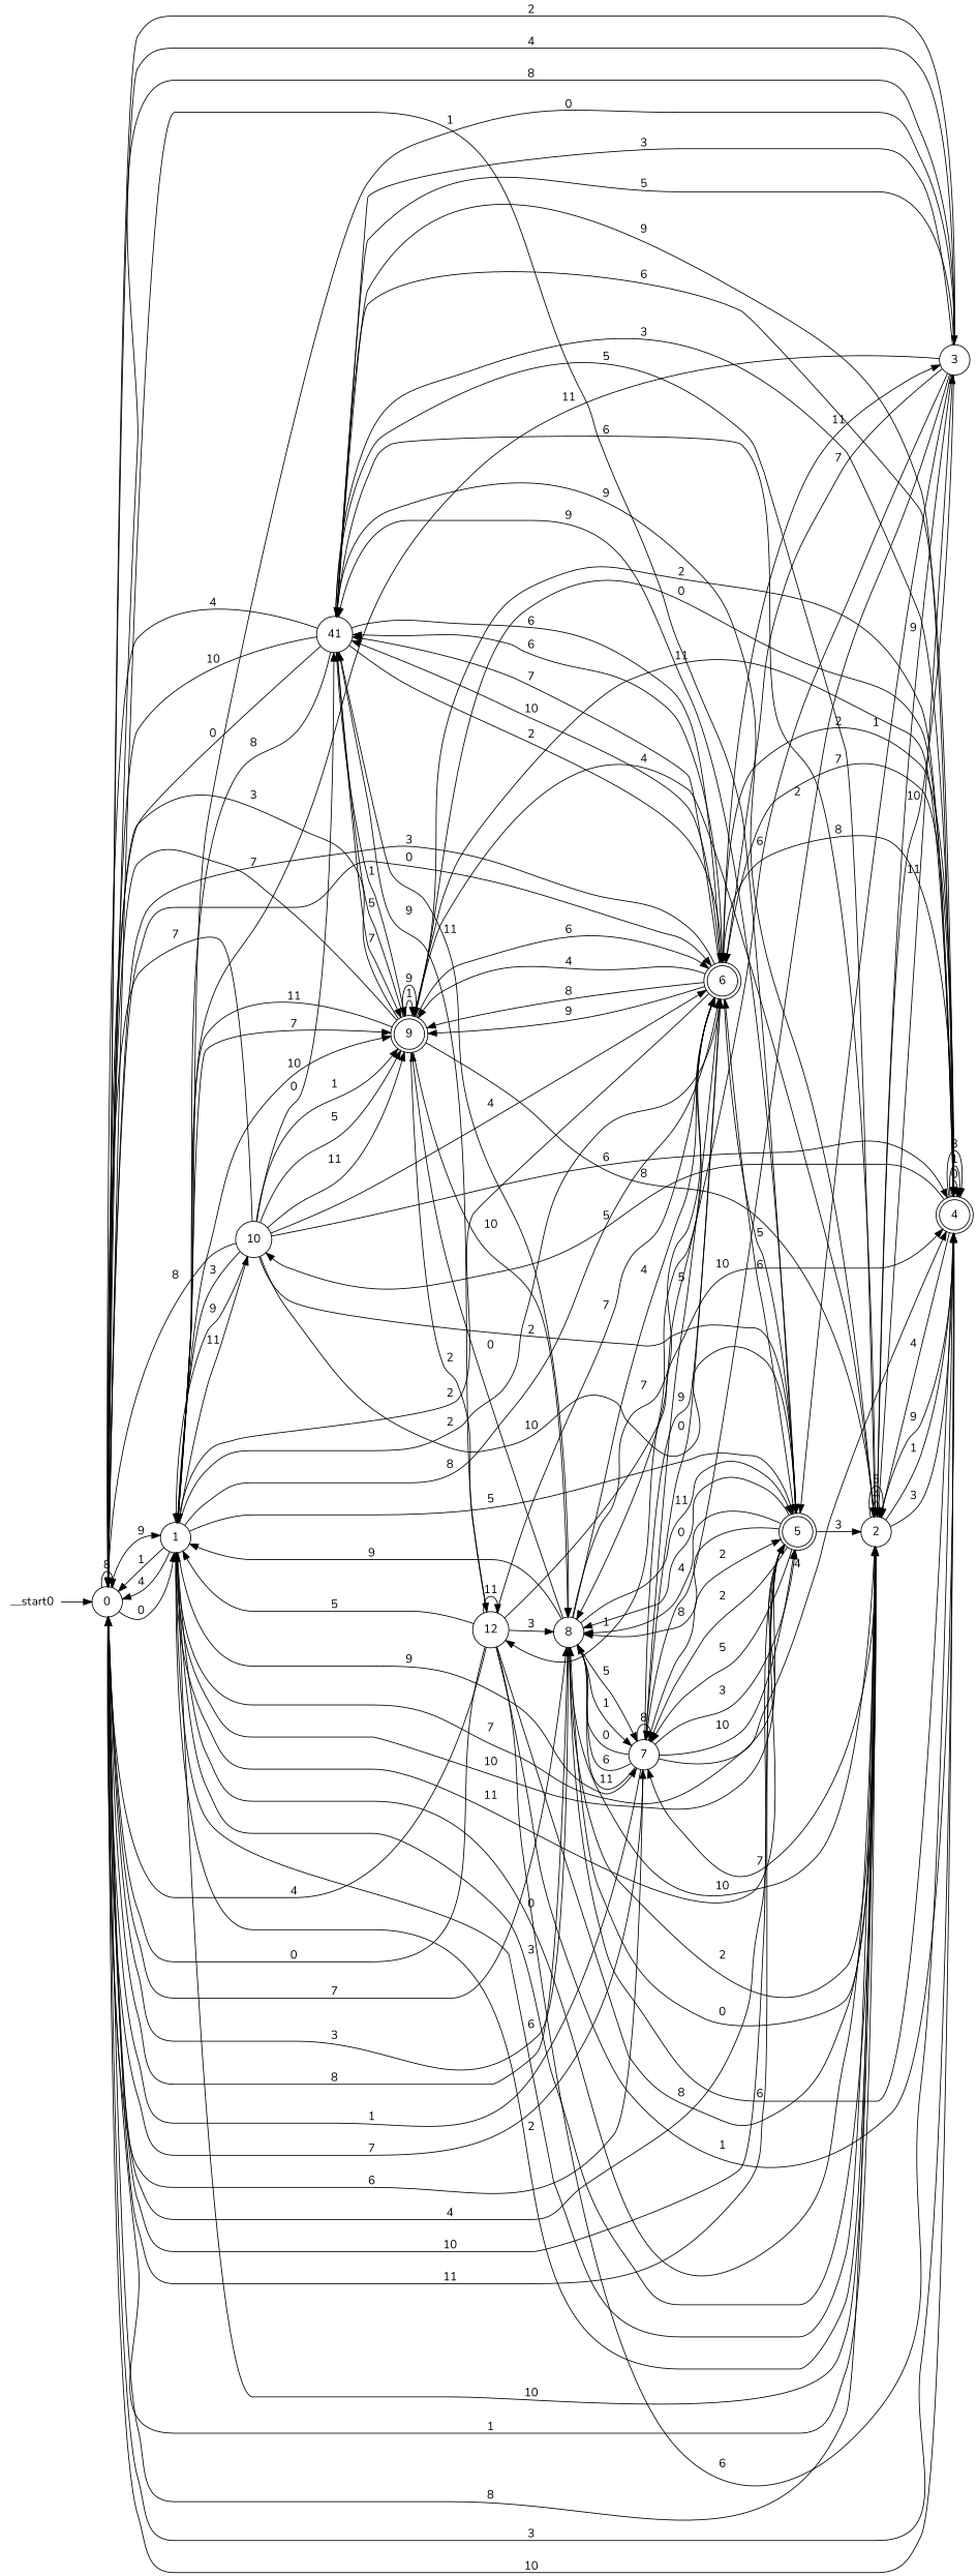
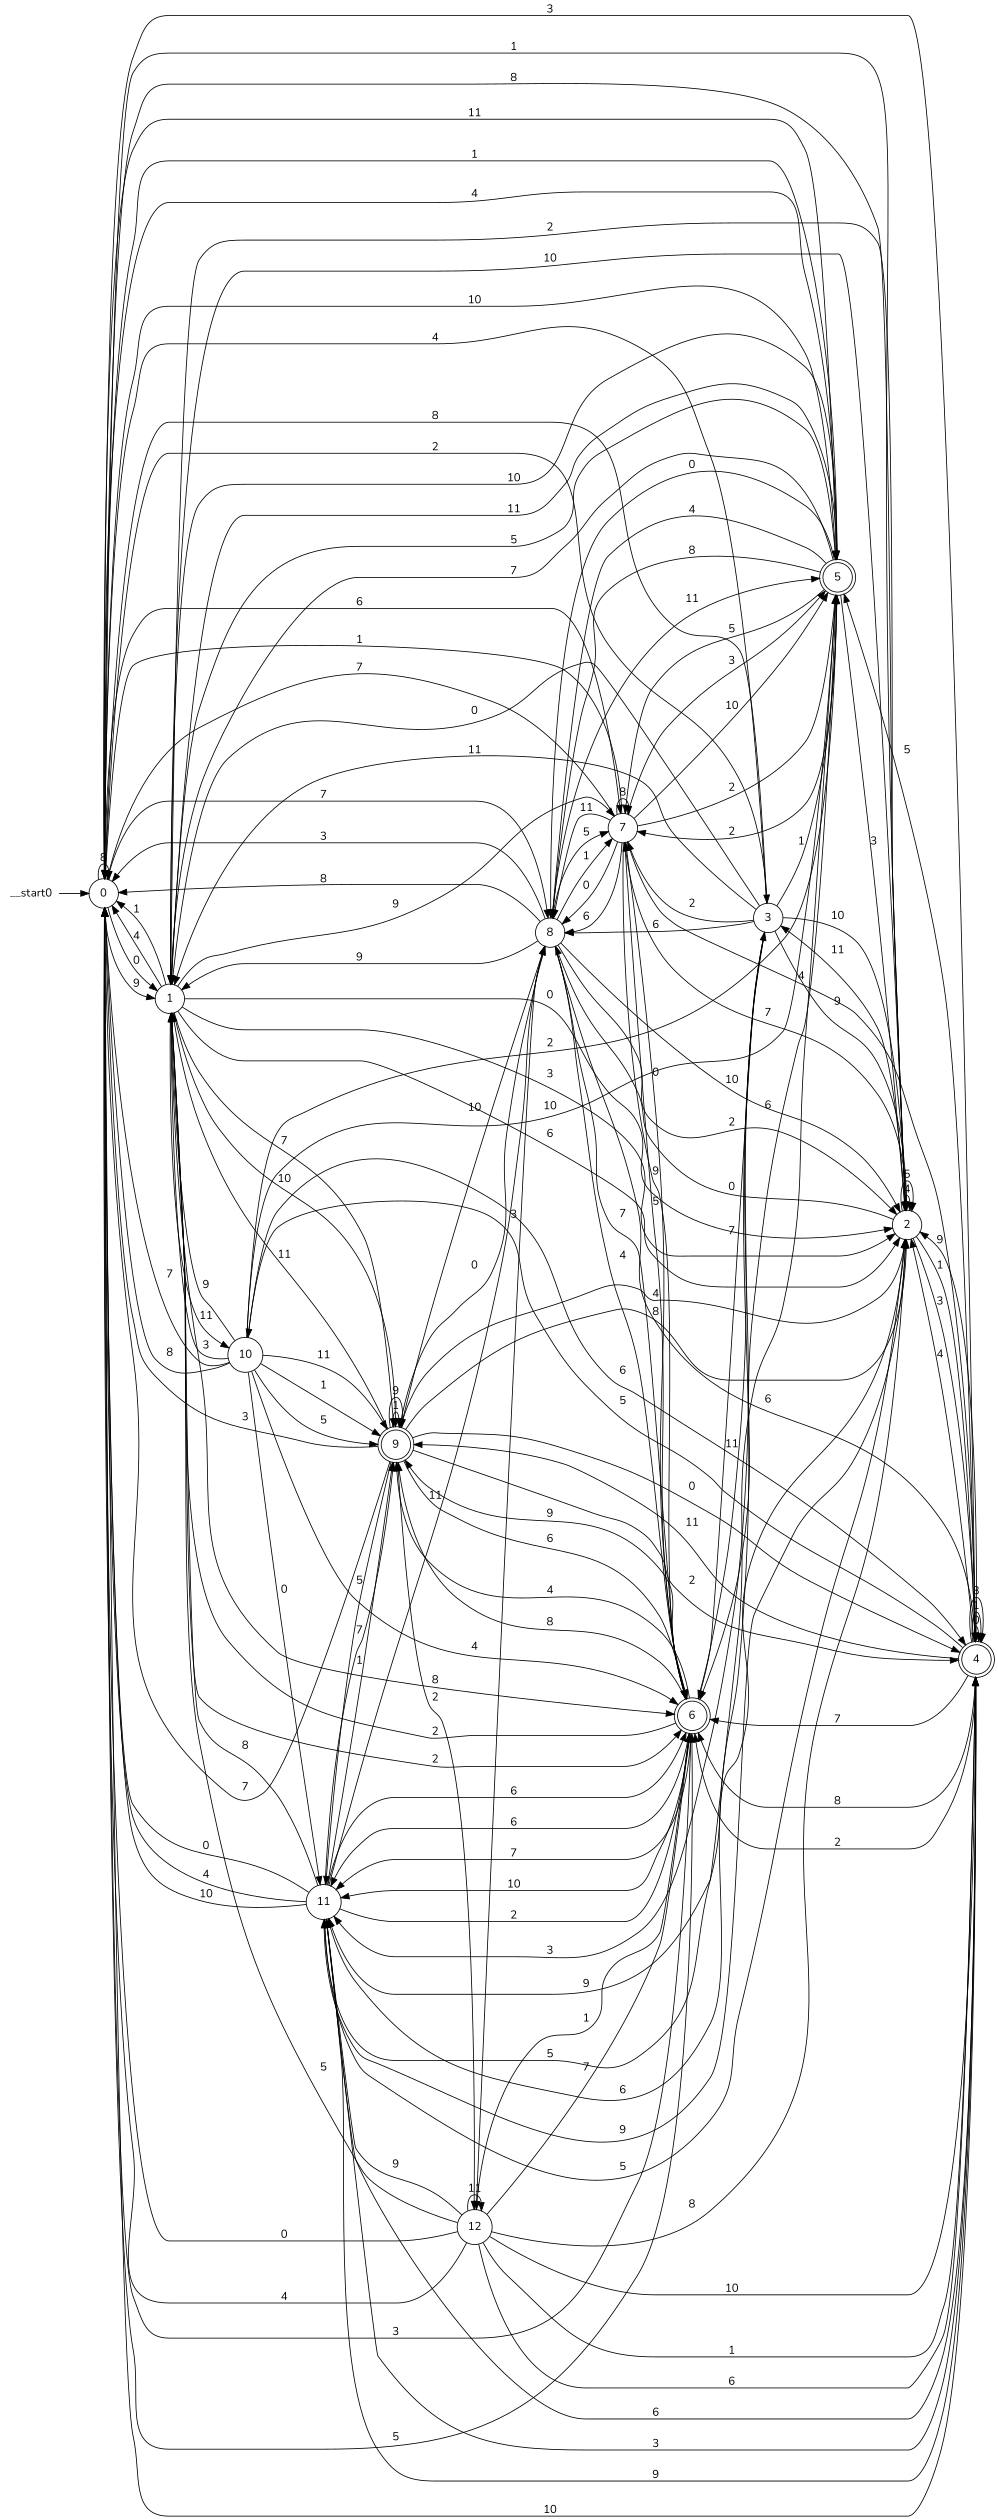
  digraph {
    fontname=Nunito
    rankdir=LR
    node [fontname=Nunito shape=circle]
    edge [fontname=Nunito]
    n1 [label=0]
    n2 [label=1]
    n3 [label=2]
    n4 [label=3]
    n5 [label=4 shape=doublecircle]
    n6 [label=5 shape=doublecircle]
    n7 [label=6 shape=doublecircle]
    n8 [label=7]
    n9 [label=8]
    n10 [label=9 shape=doublecircle]
    n11 [label=10]
-   n12 [label=41]
+   n12 [label=11]
    n13 [label=12]
    __start0 [height=0 shape=none width=0]
    n1 -> n1 [label=8]
    n1 -> n2 [label=0]
    n1 -> n2 [label=9]
    n1 -> n3 [label=1]
    n1 -> n4 [label=2]
    n1 -> n5 [label=3]
    n1 -> n6 [label=4]
    n1 -> n6 [label=10]
    n1 -> n6 [label=11]
-   n1 -> n7 [label=0]
+   n1 -> n7 [label=5]
    n1 -> n8 [label=6]
    n1 -> n9 [label=7]
    n2 -> n1 [label=1]
    n2 -> n1 [label=4]
    n2 -> n3 [label=0]
    n2 -> n3 [label=3]
    n2 -> n3 [label=6]
    n2 -> n6 [label=5]
    n2 -> n7 [label=2]
    n2 -> n7 [label=8]
    n2 -> n8 [label=9]
    n2 -> n10 [label=7]
    n2 -> n10 [label=10]
    n2 -> n11 [label=11]
    n3 -> n1 [label=8]
    n3 -> n2 [label=2]
    n3 -> n2 [label=10]
    n3 -> n3 [label=4]
    n3 -> n3 [label=5]
    n3 -> n4 [label=11]
    n3 -> n5 [label=1]
    n3 -> n5 [label=3]
    n3 -> n8 [label=7]
    n3 -> n9 [label=0]
    n3 -> n12 [label=6]
    n3 -> n12 [label=9]
    n4 -> n1 [label=4]
    n4 -> n1 [label=8]
    n4 -> n2 [label=0]
    n4 -> n2 [label=11]
    n4 -> n3 [label=9]
    n4 -> n3 [label=10]
    n4 -> n6 [label=1]
    n4 -> n7 [label=7]
    n4 -> n8 [label=2]
    n4 -> n9 [label=6]
    n4 -> n12 [label=3]
    n4 -> n12 [label=5]
    n5 -> n1 [label=10]
    n5 -> n3 [label=4]
    n5 -> n3 [label=9]
    n5 -> n5 [label=0]
    n5 -> n5 [label=1]
    n5 -> n5 [label=3]
    n5 -> n7 [label=2]
    n5 -> n7 [label=7]
    n5 -> n7 [label=8]
    n5 -> n10 [label=11]
    n5 -> n11 [label=5]
    n5 -> n12 [label=6]
    n6 -> n1 [label=1]
    n6 -> n2 [label=7]
    n6 -> n2 [label=10]
    n6 -> n2 [label=11]
    n6 -> n3 [label=3]
    n6 -> n7 [label=6]
    n6 -> n8 [label=2]
    n6 -> n8 [label=5]
    n6 -> n9 [label=0]
    n6 -> n9 [label=4]
    n6 -> n9 [label=8]
    n6 -> n12 [label=9]
    n7 -> n1 [label=3]
    n7 -> n2 [label=2]
    n7 -> n4 [label=11]
-   n7 -> n6 [label=5]
+   n5 -> n6 [label=5]
    n7 -> n8 [label=0]
    n7 -> n10 [label=4]
    n7 -> n10 [label=8]
    n7 -> n10 [label=9]
    n7 -> n12 [label=6]
    n7 -> n12 [label=7]
    n7 -> n12 [label=10]
    n7 -> n13 [label=1]
    n8 -> n1 [label=1]
    n8 -> n1 [label=7]
    n8 -> n5 [label=4]
    n8 -> n6 [label=2]
    n8 -> n6 [label=3]
    n8 -> n6 [label=10]
    n8 -> n7 [label=5]
    n8 -> n7 [label=9]
    n8 -> n8 [label=8]
    n8 -> n9 [label=0]
    n8 -> n9 [label=6]
    n8 -> n9 [label=11]
    n9 -> n1 [label=3]
    n9 -> n1 [label=8]
    n9 -> n2 [label=9]
    n9 -> n3 [label=2]
    n9 -> n3 [label=10]
    n9 -> n5 [label=6]
    n9 -> n6 [label=11]
    n9 -> n7 [label=4]
    n9 -> n7 [label=7]
    n9 -> n8 [label=1]
    n9 -> n8 [label=5]
    n9 -> n10 [label=0]
    n10 -> n1 [label=3]
    n10 -> n1 [label=7]
    n10 -> n2 [label=11]
    n10 -> n3 [label=4]
    n10 -> n3 [label=8]
    n10 -> n5 [label=0]
    n10 -> n5 [label=2]
    n10 -> n7 [label=6]
    n10 -> n9 [label=10]
    n10 -> n10 [label=1]
    n10 -> n10 [label=9]
    n10 -> n12 [label=5]
    n10 -> n13 [label=2]
    n11 -> n1 [label=7]
    n11 -> n1 [label=8]
    n11 -> n2 [label=3]
    n11 -> n2 [label=9]
    n11 -> n5 [label=6]
    n11 -> n6 [label=2]
    n11 -> n6 [label=10]
    n11 -> n7 [label=4]
    n11 -> n10 [label=1]
    n11 -> n10 [label=5]
    n11 -> n10 [label=11]
    n11 -> n12 [label=0]
    n12 -> n1 [label=0]
    n12 -> n1 [label=4]
    n12 -> n1 [label=10]
    n12 -> n2 [label=8]
    n12 -> n3 [label=5]
    n12 -> n5 [label=3]
    n12 -> n5 [label=9]
    n12 -> n7 [label=2]
    n12 -> n7 [label=6]
    n12 -> n9 [label=11]
    n12 -> n10 [label=1]
    n12 -> n10 [label=7]
    n13 -> n1 [label=0]
    n13 -> n1 [label=4]
    n13 -> n2 [label=5]
    n13 -> n3 [label=8]
    n13 -> n5 [label=1]
    n13 -> n5 [label=6]
    n13 -> n5 [label=10]
    n13 -> n7 [label=7]
    n13 -> n9 [label=3]
    n13 -> n12 [label=9]
    n13 -> n13 [label=11]
    __start0 -> n1
  }
